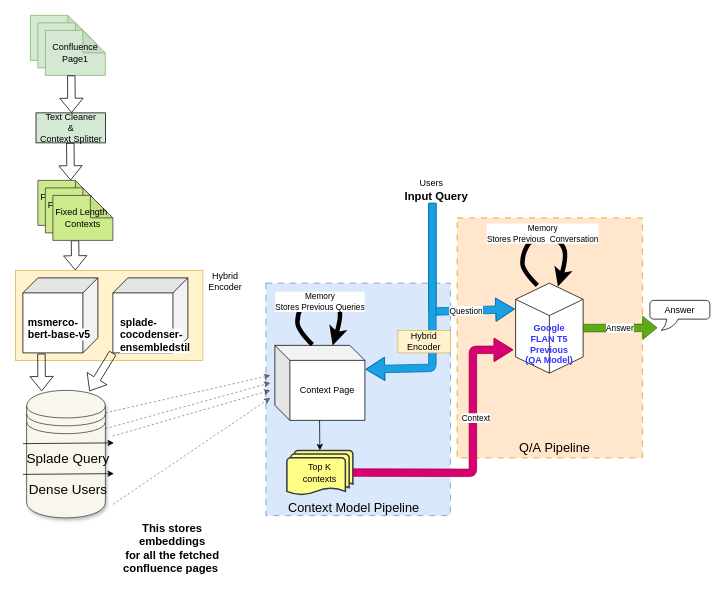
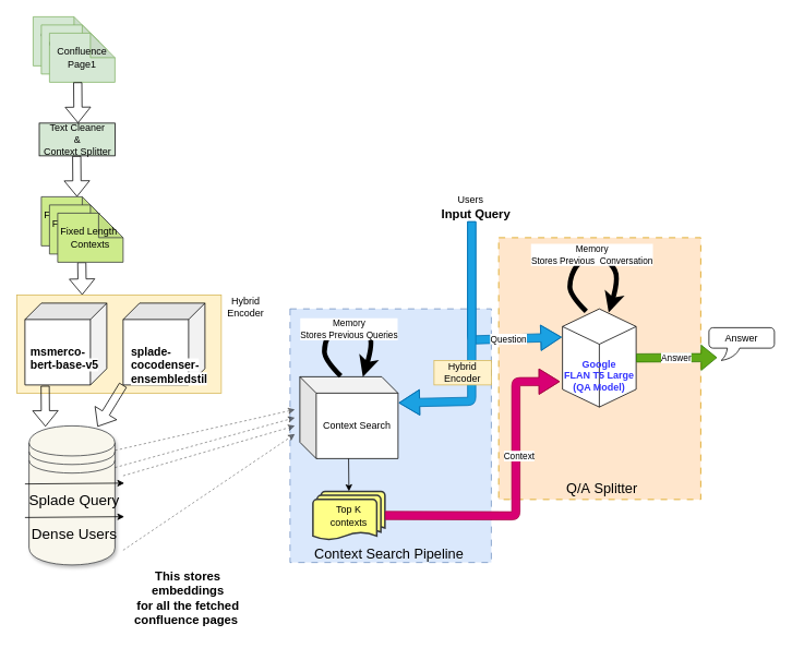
  <mxCell id="0" />
  <mxCell id="1" parent="0" />
  <mxCell id="2" value="" style="rounded=0;whiteSpace=wrap;html=1;dashed=1;dashPattern=8 8;fillColor=#ffe6cc;strokeColor=#d79b00;" vertex="1" parent="1"><mxGeometry x="609" y="290" width="247" height="320" as="geometry" /></mxCell>
  <mxCell id="3" value="" style="rounded=0;whiteSpace=wrap;html=1;dashed=1;dashPattern=8 8;fillColor=#dae8fc;strokeColor=#6c8ebf;" vertex="1" parent="1"><mxGeometry x="354" y="377" width="246" height="310" as="geometry" /></mxCell>
  <mxCell id="4" value="" style="rounded=0;whiteSpace=wrap;html=1;fillColor=#fff2cc;strokeColor=#d6b656;" vertex="1" parent="1"><mxGeometry x="20" y="360" width="250" height="120" as="geometry" /></mxCell>
  <mxCell id="5" value="Confluence Page1" style="shape=note;whiteSpace=wrap;html=1;backgroundOutline=1;darkOpacity=0.05;fillColor=#d5e8d4;strokeColor=#82b366;" vertex="1" parent="1"><mxGeometry x="40" y="20" width="80" height="60" as="geometry" /></mxCell>
  <mxCell id="6" value="" style="shape=flexArrow;endArrow=classic;html=1;rounded=0;" edge="1" parent="1"><mxGeometry width="50" height="50" relative="1" as="geometry"><mxPoint x="99.5" y="320" as="sourcePoint" /><mxPoint x="100" y="360" as="targetPoint" /></mxGeometry></mxCell>
  <mxCell id="7" value="" style="shape=cube;whiteSpace=wrap;html=1;boundedLbl=1;backgroundOutline=1;darkOpacity=0.05;darkOpacity2=0.1;rotation=90;" vertex="1" parent="1"><mxGeometry x="150" y="370" width="100" height="100" as="geometry" /></mxCell>
  <mxCell id="8" value="" style="shape=cube;whiteSpace=wrap;html=1;boundedLbl=1;backgroundOutline=1;darkOpacity=0.05;darkOpacity2=0.1;rotation=90;" vertex="1" parent="1"><mxGeometry x="30" y="370" width="100" height="100" as="geometry" /></mxCell>
  <mxCell id="9" value="" style="shape=flexArrow;endArrow=classic;html=1;rounded=0;" edge="1" parent="1"><mxGeometry width="50" height="50" relative="1" as="geometry"><mxPoint x="54.71" y="471" as="sourcePoint" /><mxPoint x="55.12" y="521" as="targetPoint" /></mxGeometry></mxCell>
  <mxCell id="10" value="" style="shape=flexArrow;endArrow=classic;html=1;rounded=0;exitX=1;exitY=1;exitDx=0;exitDy=0;exitPerimeter=0;" edge="1" parent="1" source="7"><mxGeometry width="50" height="50" relative="1" as="geometry"><mxPoint x="118.29" y="471" as="sourcePoint" /><mxPoint x="118.7" y="521" as="targetPoint" /></mxGeometry></mxCell>
  <mxCell id="11" value="" style="shape=datastore;whiteSpace=wrap;html=1;shadow=1;fillStyle=auto;fillColor=#f9f7ed;strokeColor=#36393d;" vertex="1" parent="1"><mxGeometry x="35" y="520" width="105" height="170" as="geometry" /></mxCell>
  <mxCell id="12" value="Confluence Page1" style="shape=note;whiteSpace=wrap;html=1;backgroundOutline=1;darkOpacity=0.05;fillColor=#d5e8d4;strokeColor=#82b366;" vertex="1" parent="1"><mxGeometry x="50" y="30" width="80" height="60" as="geometry" /></mxCell>
  <mxCell id="13" value="Confluence Page1" style="shape=note;whiteSpace=wrap;html=1;backgroundOutline=1;darkOpacity=0.05;fillColor=#d5e8d4;strokeColor=#82b366;" vertex="1" parent="1"><mxGeometry x="60" y="40" width="80" height="60" as="geometry" /></mxCell>
  <mxCell id="14" value="Fixed Length&amp;nbsp;&lt;br&gt;Contexts" style="shape=note;whiteSpace=wrap;html=1;backgroundOutline=1;darkOpacity=0.05;fillColor=#cdeb8b;strokeColor=#36393d;" vertex="1" parent="1"><mxGeometry x="50" y="240" width="80" height="60" as="geometry" /></mxCell>
  <mxCell id="15" value="Fixed Length&amp;nbsp;&lt;br&gt;Contexts" style="shape=note;whiteSpace=wrap;html=1;backgroundOutline=1;darkOpacity=0.05;fillColor=#cdeb8b;strokeColor=#36393d;" vertex="1" parent="1"><mxGeometry x="60" y="250" width="80" height="60" as="geometry" /></mxCell>
  <mxCell id="16" value="Fixed Length&amp;nbsp;&lt;br&gt;Contexts" style="shape=note;whiteSpace=wrap;html=1;backgroundOutline=1;darkOpacity=0.05;fillColor=#cdeb8b;strokeColor=#36393d;" vertex="1" parent="1"><mxGeometry x="70" y="260" width="80" height="60" as="geometry" /></mxCell>
  <mxCell id="17" value="Text Cleaner&lt;br&gt;&amp;amp;&lt;br&gt;Context Splitter" style="rounded=0;whiteSpace=wrap;html=1;fillColor=#d5e8d4;" vertex="1" parent="1"><mxGeometry x="47.5" y="150" width="92.5" height="40" as="geometry" /></mxCell>
  <mxCell id="18" value="" style="shape=flexArrow;endArrow=classic;html=1;rounded=0;" edge="1" parent="1"><mxGeometry width="50" height="50" relative="1" as="geometry"><mxPoint x="94.5" y="100" as="sourcePoint" /><mxPoint x="94.91" y="150" as="targetPoint" /></mxGeometry></mxCell>
  <mxCell id="19" value="" style="shape=flexArrow;endArrow=classic;html=1;rounded=0;" edge="1" parent="1"><mxGeometry width="50" height="50" relative="1" as="geometry"><mxPoint x="93.25" y="190" as="sourcePoint" /><mxPoint x="93.66" y="240" as="targetPoint" /></mxGeometry></mxCell>
  <mxCell id="20" value="Splade Query" style="text;html=1;align=center;verticalAlign=middle;resizable=0;points=[];autosize=1;strokeColor=none;fillColor=none;fontSize=18;" vertex="1" parent="1"><mxGeometry x="20" y="591" width="140" height="40" as="geometry" /></mxCell>
  <mxCell id="21" value="" style="endArrow=classic;html=1;rounded=0;entryX=0.939;entryY=-0.025;entryDx=0;entryDy=0;entryPerimeter=0;" edge="1" parent="1" target="20"><mxGeometry width="50" height="50" relative="1" as="geometry"><mxPoint x="30" y="591" as="sourcePoint" /><mxPoint x="150" y="577" as="targetPoint" /></mxGeometry></mxCell>
  <mxCell id="22" value="Dense Users" style="text;html=1;align=center;verticalAlign=middle;resizable=0;points=[];autosize=1;strokeColor=none;fillColor=none;fontSize=18;" vertex="1" parent="1"><mxGeometry x="20" y="632" width="140" height="40" as="geometry" /></mxCell>
  <mxCell id="23" value="" style="endArrow=classic;html=1;rounded=0;entryX=0.939;entryY=-0.025;entryDx=0;entryDy=0;entryPerimeter=0;" edge="1" parent="1" target="22"><mxGeometry width="50" height="50" relative="1" as="geometry"><mxPoint x="30" y="632" as="sourcePoint" /><mxPoint x="150" y="618" as="targetPoint" /></mxGeometry></mxCell>
  <mxCell id="24" value="&lt;b style=&quot;font-size: 15px;&quot;&gt;This stores embeddings&lt;br&gt;for all the fetched confluence pages&amp;nbsp;&lt;/b&gt;" style="text;html=1;strokeColor=none;fillColor=none;align=center;verticalAlign=middle;whiteSpace=wrap;rounded=0;" vertex="1" parent="1"><mxGeometry x="147.5" y="690" width="162.5" height="80" as="geometry" /></mxCell>
  <mxCell id="25" value="" style="edgeStyle=none;orthogonalLoop=1;jettySize=auto;html=1;shape=flexArrow;rounded=1;startSize=8;endSize=8;entryX=0;entryY=0;entryDx=0;entryDy=21.607;entryPerimeter=0;fillColor=#1ba1e2;strokeColor=#006EAF;" edge="1" parent="1"><mxGeometry width="100" relative="1" as="geometry"><mxPoint x="576" y="270" as="sourcePoint" /><mxPoint x="686" y="411.607" as="targetPoint" /><Array as="points"><mxPoint x="576" y="415" /></Array></mxGeometry></mxCell>
  <mxCell id="26" value="Question" style="edgeLabel;html=1;align=center;verticalAlign=middle;resizable=0;points=[];" vertex="1" connectable="0" parent="25"><mxGeometry x="0.491" relative="1" as="geometry"><mxPoint as="offset" /></mxGeometry></mxCell>
  <mxCell id="27" value="Input Query" style="text;strokeColor=none;fillColor=none;html=1;fontSize=15;fontStyle=1;verticalAlign=middle;align=center;" vertex="1" parent="1"><mxGeometry x="536" y="240" width="90" height="40" as="geometry" /></mxCell>
  <mxCell id="28" value="" style="edgeStyle=none;orthogonalLoop=1;jettySize=auto;html=1;shape=flexArrow;rounded=1;startSize=8;endSize=8;entryX=1.007;entryY=0.319;entryDx=0;entryDy=0;entryPerimeter=0;fillColor=#1ba1e2;strokeColor=#006EAF;" edge="1" parent="1" target="29"><mxGeometry width="100" relative="1" as="geometry"><mxPoint x="576" y="270" as="sourcePoint" /><mxPoint x="516" y="465" as="targetPoint" /><Array as="points"><mxPoint x="576" y="490" /></Array></mxGeometry></mxCell>
- <mxCell id="29" value="Context Page" style="shape=cube;whiteSpace=wrap;html=1;boundedLbl=1;backgroundOutline=1;darkOpacity=0.05;darkOpacity2=0.1;" vertex="1" parent="1"><mxGeometry x="366" y="460" width="120" height="100" as="geometry" /></mxCell>
+ <mxCell id="29" value="Context Search" style="shape=cube;whiteSpace=wrap;html=1;boundedLbl=1;backgroundOutline=1;darkOpacity=0.05;darkOpacity2=0.1;" vertex="1" parent="1"><mxGeometry x="366" y="460" width="120" height="100" as="geometry" /></mxCell>
  <mxCell id="30" value="" style="endArrow=classic;html=1;rounded=0;dashed=1;jumpSize=10;opacity=50;" edge="1" parent="1"><mxGeometry width="50" height="50" relative="1" as="geometry"><mxPoint x="140" y="550" as="sourcePoint" /><mxPoint x="360" y="500" as="targetPoint" /></mxGeometry></mxCell>
  <mxCell id="31" value="" style="endArrow=classic;html=1;rounded=0;dashed=1;jumpSize=10;opacity=50;exitX=1;exitY=0.3;exitDx=0;exitDy=0;" edge="1" parent="1" source="11"><mxGeometry width="50" height="50" relative="1" as="geometry"><mxPoint x="150" y="580" as="sourcePoint" /><mxPoint x="360" y="510" as="targetPoint" /></mxGeometry></mxCell>
  <mxCell id="32" value="" style="endArrow=classic;html=1;rounded=0;dashed=1;jumpSize=10;opacity=50;" edge="1" parent="1"><mxGeometry width="50" height="50" relative="1" as="geometry"><mxPoint x="150" y="581" as="sourcePoint" /><mxPoint x="360" y="520" as="targetPoint" /></mxGeometry></mxCell>
  <mxCell id="33" value="" style="endArrow=classic;html=1;rounded=0;dashed=1;jumpSize=10;opacity=50;" edge="1" parent="1"><mxGeometry width="50" height="50" relative="1" as="geometry"><mxPoint x="150" y="672" as="sourcePoint" /><mxPoint x="360" y="530" as="targetPoint" /></mxGeometry></mxCell>
  <mxCell id="34" value="" style="endArrow=classic;html=1;rounded=0;" edge="1" parent="1"><mxGeometry width="50" height="50" relative="1" as="geometry"><mxPoint x="425.57" y="560" as="sourcePoint" /><mxPoint x="426" y="600" as="targetPoint" /></mxGeometry></mxCell>
  <mxCell id="35" value="Hybrid Encoder" style="text;html=1;strokeColor=none;fillColor=none;align=center;verticalAlign=middle;whiteSpace=wrap;rounded=0;" vertex="1" parent="1"><mxGeometry x="270" y="360" width="60" height="30" as="geometry" /></mxCell>
  <mxCell id="36" value="Hybrid Encoder" style="rounded=0;whiteSpace=wrap;html=1;fillColor=#fff2cc;strokeColor=#d6b656;fillStyle=solid;" vertex="1" parent="1"><mxGeometry x="530" y="440" width="70" height="30" as="geometry" /></mxCell>
  <mxCell id="37" value="Top K &lt;br&gt;contexts" style="strokeWidth=2;html=1;shape=mxgraph.flowchart.multi-document;whiteSpace=wrap;fillColor=#ffff88;strokeColor=#36393d;" vertex="1" parent="1"><mxGeometry x="382" y="600" width="88" height="60" as="geometry" /></mxCell>
  <mxCell id="38" value="" style="edgeStyle=none;orthogonalLoop=1;jettySize=auto;html=1;shape=flexArrow;rounded=1;startSize=8;endSize=8;entryX=-0.024;entryY=0.632;entryDx=0;entryDy=0;entryPerimeter=0;fillColor=#d80073;strokeColor=#A50040;" edge="1" parent="1"><mxGeometry width="100" relative="1" as="geometry"><mxPoint x="470" y="629.57" as="sourcePoint" /><mxPoint x="683.84" y="465.84" as="targetPoint" /><Array as="points"><mxPoint x="630" y="630" /><mxPoint x="630" y="466" /></Array></mxGeometry></mxCell>
  <mxCell id="39" value="Context" style="edgeLabel;html=1;align=center;verticalAlign=middle;resizable=0;points=[];" vertex="1" connectable="0" parent="38"><mxGeometry x="0.237" y="-3" relative="1" as="geometry"><mxPoint as="offset" /></mxGeometry></mxCell>
- <mxCell id="40" value="&lt;b&gt;&lt;font color=&quot;#3333ff&quot;&gt;&lt;br&gt;&lt;br&gt;&lt;br&gt;Google&lt;br style=&quot;border-color: var(--border-color);&quot;&gt;FLAN T5 Previous&lt;br style=&quot;border-color: var(--border-color);&quot;&gt;(QA Model)&lt;/font&gt;&lt;/b&gt;" style="html=1;whiteSpace=wrap;shape=isoCube2;backgroundOutline=1;isoAngle=15;" vertex="1" parent="1"><mxGeometry x="687" y="377" width="90" height="120" as="geometry" /></mxCell>
+ <mxCell id="40" value="&lt;b&gt;&lt;font color=&quot;#3333ff&quot;&gt;&lt;br&gt;&lt;br&gt;&lt;br&gt;Google&lt;br style=&quot;border-color: var(--border-color);&quot;&gt;FLAN T5 Large&lt;br style=&quot;border-color: var(--border-color);&quot;&gt;(QA Model)&lt;/font&gt;&lt;/b&gt;" style="html=1;whiteSpace=wrap;shape=isoCube2;backgroundOutline=1;isoAngle=15;" vertex="1" parent="1"><mxGeometry x="687" y="377" width="90" height="120" as="geometry" /></mxCell>
  <mxCell id="41" value="Memory&lt;br&gt;Stores Previous&amp;nbsp; Conversation" style="endArrow=classic;html=1;exitX=0.322;exitY=0.025;exitDx=0;exitDy=0;exitPerimeter=0;entryX=0.627;entryY=0.037;entryDx=0;entryDy=0;entryPerimeter=0;curved=1;strokeWidth=6;" edge="1" parent="1" source="40" target="40"><mxGeometry x="-0.001" width="50" height="50" relative="1" as="geometry"><mxPoint x="700" y="390" as="sourcePoint" /><mxPoint x="806" y="370" as="targetPoint" /><Array as="points"><mxPoint x="696" y="360" /><mxPoint x="696" y="340" /><mxPoint x="706" y="320" /><mxPoint x="726" y="310" /><mxPoint x="746" y="320" /><mxPoint x="756" y="340" /></Array><mxPoint as="offset" /></mxGeometry></mxCell>
  <mxCell id="42" value="" style="endArrow=classic;html=1;exitX=0.322;exitY=0.025;exitDx=0;exitDy=0;exitPerimeter=0;entryX=0.627;entryY=0.037;entryDx=0;entryDy=0;entryPerimeter=0;curved=1;strokeWidth=6;" edge="1" parent="1"><mxGeometry x="-0.218" y="219" width="50" height="50" relative="1" as="geometry"><mxPoint x="416" y="459" as="sourcePoint" /><mxPoint x="443" y="460" as="targetPoint" /><Array as="points"><mxPoint x="396" y="439" /><mxPoint x="396" y="419" /><mxPoint x="406" y="399" /><mxPoint x="446" y="399" /><mxPoint x="456" y="419" /></Array><mxPoint x="-25" y="15" as="offset" /></mxGeometry></mxCell>
  <mxCell id="43" value="Memory&lt;br style=&quot;border-color: var(--border-color);&quot;&gt;Stores Previous Queries" style="edgeLabel;html=1;align=center;verticalAlign=middle;resizable=0;points=[];" vertex="1" connectable="0" parent="42"><mxGeometry x="0.02" y="-2" relative="1" as="geometry"><mxPoint as="offset" /></mxGeometry></mxCell>
  <mxCell id="44" value="" style="shape=flexArrow;endArrow=classic;html=1;rounded=0;exitX=1;exitY=0.5;exitDx=0;exitDy=0;exitPerimeter=0;fillColor=#60a917;strokeColor=#2D7600;" edge="1" parent="1" source="40"><mxGeometry width="50" height="50" relative="1" as="geometry"><mxPoint x="806" y="436.57" as="sourcePoint" /><mxPoint x="876" y="436.57" as="targetPoint" /></mxGeometry></mxCell>
  <mxCell id="45" value="Answer" style="edgeLabel;html=1;align=center;verticalAlign=middle;resizable=0;points=[];" vertex="1" connectable="0" parent="44"><mxGeometry x="-0.42" relative="1" as="geometry"><mxPoint x="20" as="offset" /></mxGeometry></mxCell>
  <mxCell id="46" value="Answer" style="whiteSpace=wrap;html=1;shape=mxgraph.basic.roundRectCallout;dx=30;dy=15;size=5;boundedLbl=1;" vertex="1" parent="1"><mxGeometry x="866" y="400" width="80" height="40" as="geometry" /></mxCell>
  <mxCell id="47" value="Users" style="shape=image;verticalLabelPosition=bottom;labelBackgroundColor=default;verticalAlign=top;aspect=fixed;imageAspect=0;image=https://simpleicon.com/wp-content/uploads/users.png;fontStyle=0" vertex="1" parent="1"><mxGeometry x="550" y="180" width="50" height="50" as="geometry" /></mxCell>
  <mxCell id="48" value="&lt;span style=&quot;color: rgb(0, 0, 0); font-family: Helvetica; font-size: 14px; font-style: normal; font-variant-ligatures: normal; font-variant-caps: normal; letter-spacing: normal; orphans: 2; text-align: center; text-indent: 0px; text-transform: none; widows: 2; word-spacing: 0px; -webkit-text-stroke-width: 0px; background-color: rgb(255, 255, 255); text-decoration-thickness: initial; text-decoration-style: initial; text-decoration-color: initial; float: none; display: inline !important;&quot;&gt;msmerco-bert-base-v5&lt;/span&gt;" style="text;whiteSpace=wrap;html=1;fontStyle=1;fontSize=14;" vertex="1" parent="1"><mxGeometry x="35" y="414" width="90" height="40" as="geometry" /></mxCell>
  <mxCell id="49" value="&lt;span style=&quot;color: rgb(0, 0, 0); font-family: Helvetica; font-size: 14px; font-style: normal; font-variant-ligatures: normal; font-variant-caps: normal; letter-spacing: normal; orphans: 2; text-align: center; text-indent: 0px; text-transform: none; widows: 2; word-spacing: 0px; -webkit-text-stroke-width: 0px; background-color: rgb(255, 255, 255); text-decoration-thickness: initial; text-decoration-style: initial; text-decoration-color: initial; float: none; display: inline !important;&quot;&gt;splade-&lt;br style=&quot;font-size: 14px;&quot;&gt;cocodenser-&lt;br style=&quot;font-size: 14px;&quot;&gt;ensembledstil&lt;/span&gt;" style="text;whiteSpace=wrap;html=1;fontStyle=1;fontSize=14;" vertex="1" parent="1"><mxGeometry x="157.5" y="414" width="85" height="50" as="geometry" /></mxCell>
- <mxCell id="50" value="Context Model&amp;nbsp;&lt;span style=&quot;color: rgb(0, 0, 0); font-family: Helvetica; font-size: 17px; font-style: normal; font-variant-ligatures: normal; font-variant-caps: normal; font-weight: 400; letter-spacing: normal; orphans: 2; text-align: center; text-indent: 0px; text-transform: none; widows: 2; word-spacing: 0px; -webkit-text-stroke-width: 0px; text-decoration-thickness: initial; text-decoration-style: initial; text-decoration-color: initial; float: none; display: inline !important;&quot;&gt;Pipeline&lt;/span&gt;" style="text;whiteSpace=wrap;html=1;fontSize=17;" vertex="1" parent="1"><mxGeometry x="382" y="660" width="190" height="40" as="geometry" /></mxCell>
- <mxCell id="51" value="Q/A&amp;nbsp;&lt;span style=&quot;color: rgb(0, 0, 0); font-family: Helvetica; font-size: 17px; font-style: normal; font-variant-ligatures: normal; font-variant-caps: normal; font-weight: 400; letter-spacing: normal; orphans: 2; text-align: center; text-indent: 0px; text-transform: none; widows: 2; word-spacing: 0px; -webkit-text-stroke-width: 0px; text-decoration-thickness: initial; text-decoration-style: initial; text-decoration-color: initial; float: none; display: inline !important;&quot;&gt;Pipeline&lt;/span&gt;" style="text;whiteSpace=wrap;html=1;fontSize=17;" vertex="1" parent="1"><mxGeometry x="690" y="580" width="100" height="40" as="geometry" /></mxCell>
+ <mxCell id="50" value="Context Search&amp;nbsp;&lt;span style=&quot;color: rgb(0, 0, 0); font-family: Helvetica; font-size: 17px; font-style: normal; font-variant-ligatures: normal; font-variant-caps: normal; font-weight: 400; letter-spacing: normal; orphans: 2; text-align: center; text-indent: 0px; text-transform: none; widows: 2; word-spacing: 0px; -webkit-text-stroke-width: 0px; text-decoration-thickness: initial; text-decoration-style: initial; text-decoration-color: initial; float: none; display: inline !important;&quot;&gt;Pipeline&lt;/span&gt;" style="text;whiteSpace=wrap;html=1;fontSize=17;" vertex="1" parent="1"><mxGeometry x="382" y="660" width="190" height="40" as="geometry" /></mxCell>
+ <mxCell id="51" value="Q/A&amp;nbsp;&lt;span style=&quot;color: rgb(0, 0, 0); font-family: Helvetica; font-size: 17px; font-style: normal; font-variant-ligatures: normal; font-variant-caps: normal; font-weight: 400; letter-spacing: normal; orphans: 2; text-align: center; text-indent: 0px; text-transform: none; widows: 2; word-spacing: 0px; -webkit-text-stroke-width: 0px; text-decoration-thickness: initial; text-decoration-style: initial; text-decoration-color: initial; float: none; display: inline !important;&quot;&gt;Splitter&lt;/span&gt;" style="text;whiteSpace=wrap;html=1;fontSize=17;" vertex="1" parent="1"><mxGeometry x="690" y="580" width="100" height="40" as="geometry" /></mxCell>
